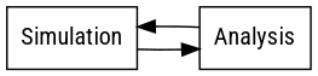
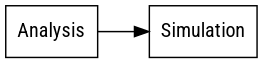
  digraph {
    rankdir=LR
    fontname="Roboto Condensed"
    node [shape=box fontname="Roboto Condensed"]
    edge [fontname="Roboto Condensed"]
    Simulation
    Analysis
-   Simulation -> Analysis
    Analysis -> Simulation
  }
